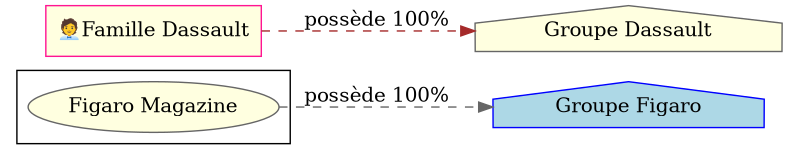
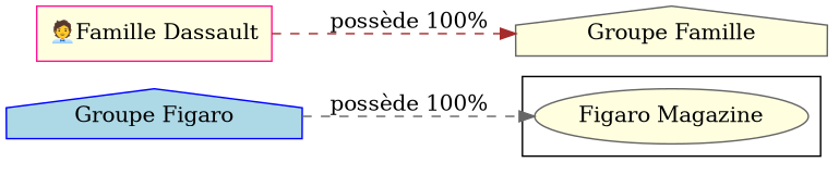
  digraph {
    rankdir=LR
    node [color=gray40 fillcolor=lightyellow style=filled shape=house]
    edge [style=dashed]
    n1 [label="Figaro Magazine" shape=""]
    n2 [color=deeppink label="🧑‍💼Famille Dassault" shape=box]
-   n3 [label="Groupe Dassault"]
+   n3 [label="Groupe Famille"]
    n4 [color=blue fillcolor=lightblue label="Groupe Figaro"]
    subgraph cluster_1 {
      n1
    }
    subgraph sub_2 {
      n2
    }
    n2 -> n3 [color=brown label="possède 100%"]
-   n1 -> n4 [color=gray40 label="possède 100%"]
+   n4 -> n1 [color=gray40 label="possède 100%"]
  }
